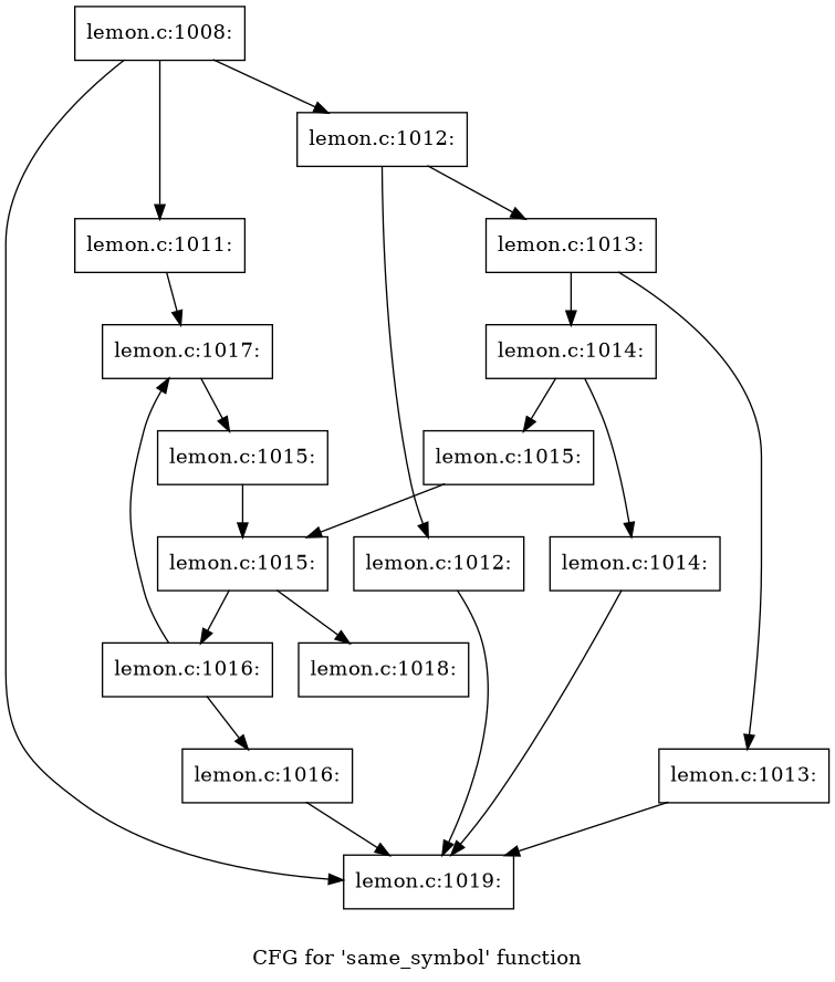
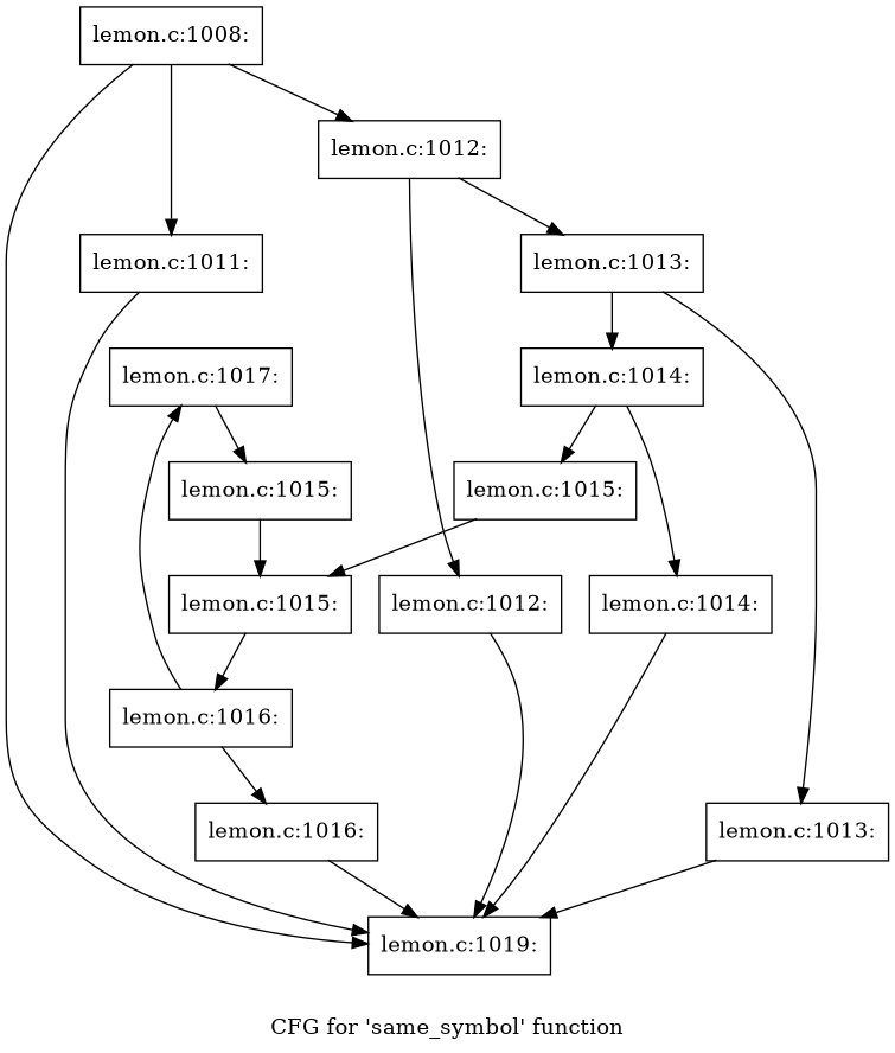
  digraph {
    label="CFG for 'same_symbol' function"
    node [shape=record]
    n1 [label="{lemon.c:1008:}"]
    n2 [label="{lemon.c:1011:}"]
    n3 [label="{lemon.c:1012:}"]
    n4 [label="{lemon.c:1019:}"]
    n5 [label="{lemon.c:1012:}"]
    n6 [label="{lemon.c:1013:}"]
    n7 [label="{lemon.c:1013:}"]
    n8 [label="{lemon.c:1014:}"]
    n9 [label="{lemon.c:1014:}"]
    n10 [label="{lemon.c:1015:}"]
    n11 [label="{lemon.c:1015:}"]
    n12 [label="{lemon.c:1016:}"]
-   n13 [label="{lemon.c:1018:}"]
    n14 [label="{lemon.c:1016:}"]
    n15 [label="{lemon.c:1017:}"]
    n16 [label="{lemon.c:1015:}"]
    n1 -> n2
    n1 -> n3
    n1 -> n4
-   n2 -> n15
+   n2 -> n4
    n3 -> n5
    n3 -> n6
    n5 -> n4
    n6 -> n7
    n6 -> n8
    n7 -> n4
    n8 -> n9
    n8 -> n10
    n9 -> n4
    n10 -> n11
    n11 -> n12
-   n11 -> n13
    n12 -> n14
    n12 -> n15
    n14 -> n4
    n15 -> n16
    n16 -> n11
  }
